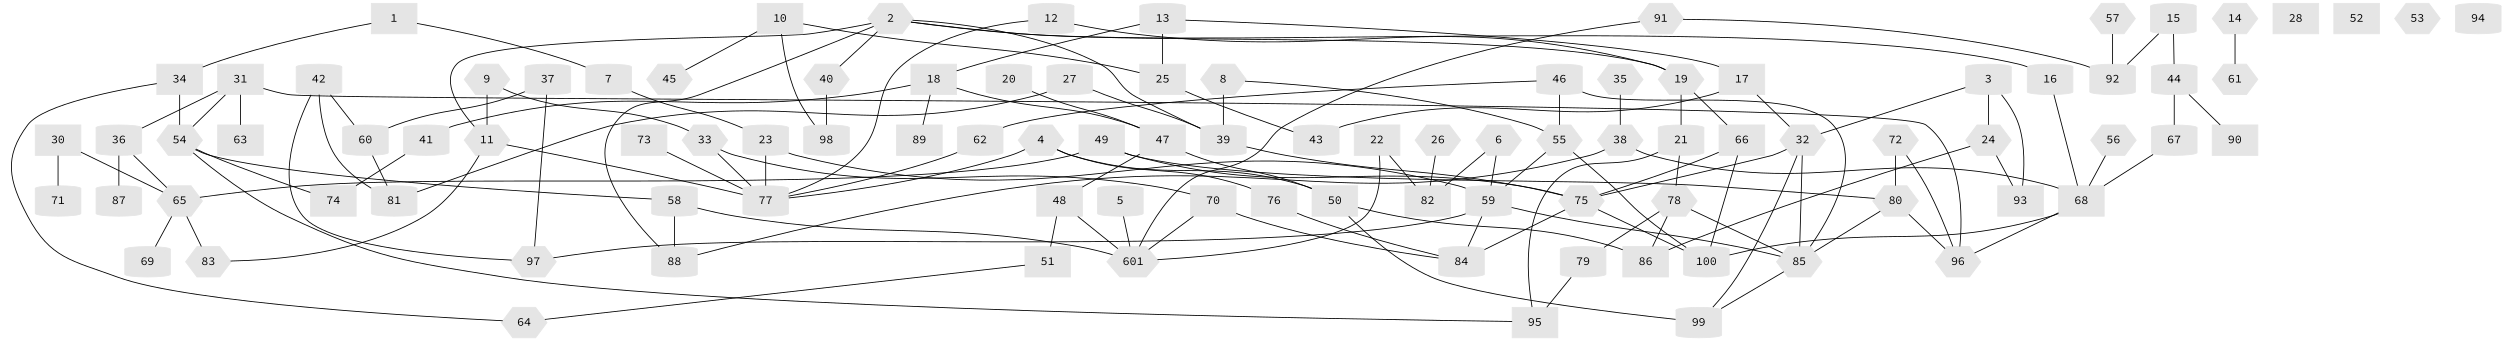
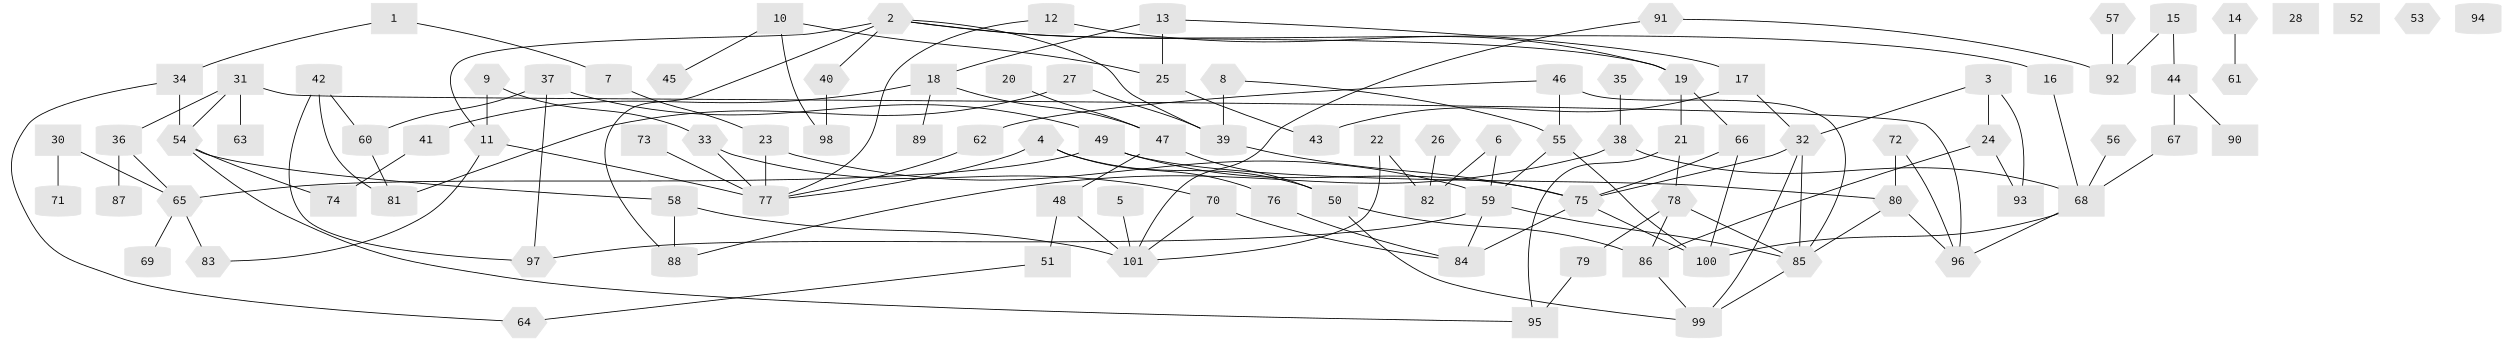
  graph {
    fontname="Source Code Pro"
    node [color=gray90 fontname="Source Code Pro" shape=cylinder style=filled]
    edge [fontname="Source Code Pro"]
    1 [shape=box]
    7
    34 [shape=box]
    23
    54 [shape=hexagon]
    64 [shape=hexagon]
    2 [shape=hexagon]
    11 [shape=hexagon]
    16
    19 [shape=hexagon]
    39
    40 [shape=hexagon]
    88
    77
    83 [shape=hexagon]
    68 [shape=box]
    21
    66 [shape=box]
    75 [shape=hexagon]
    98
    24 [shape=hexagon]
    3
    32 [shape=hexagon]
    93 [shape=box]
    86 [shape=box]
    85 [shape=hexagon]
    99
    4 [shape=hexagon]
    50 [shape=box]
    76 [shape=box]
    84
-   101 [shape=hexagon label=601]
+   101 [shape=hexagon]
    5
    6 [shape=hexagon]
    59
    82 [shape=box]
    97 [shape=hexagon]
    8 [shape=hexagon]
    55 [shape=hexagon]
    100
    9 [shape=hexagon]
    33 [shape=hexagon]
    70 [shape=box]
    10 [shape=box]
    25 [shape=box]
    45 [shape=hexagon]
    43
    12
    13
    17 [shape=box]
    18 [shape=box]
    41
    47 [shape=box]
    89 [shape=box]
    14 [shape=hexagon]
    61 [shape=hexagon]
    15
    44
    92
    67
    90 [shape=box]
    96 [shape=hexagon]
    74 [shape=box]
    48 [shape=box]
    78 [shape=hexagon]
    95 [shape=box]
    20
    79
    22 [shape=box]
    26 [shape=hexagon]
    27
    81
    28 [shape=box]
    30 [shape=box]
    65 [shape=hexagon]
    71
    69
    31 [shape=box]
    36
    63 [shape=box]
    87
    58
    35 [shape=hexagon]
    38 [shape=hexagon]
    49 [shape=box]
    37
    60
    80 [shape=hexagon]
    42
    46
    62
    51 [shape=box]
    52 [shape=box]
    53 [shape=hexagon]
    56 [shape=hexagon]
    57 [shape=hexagon]
    72 [shape=hexagon]
    73 [shape=box]
    91 [shape=hexagon]
    94
    1 -- 7
    1 -- 34
    7 -- 23
    34 -- 54
    34 -- 64
    23 -- 77
    23 -- 59
    54 -- 74
    54 -- 95
    54 -- 58
    2 -- 11
    2 -- 16
    2 -- 19
    2 -- 39
    2 -- 40
    2 -- 88
    11 -- 77
    11 -- 83
    16 -- 68
    19 -- 21
    19 -- 66
    39 -- 75
    40 -- 98
    68 -- 100
    68 -- 96
    21 -- 78
    21 -- 95
    66 -- 75
    66 -- 100
    75 -- 84
    75 -- 100
    24 -- 93
    24 -- 86
    3 -- 24
    3 -- 32
    3 -- 93
    32 -- 75
    32 -- 85
    32 -- 99
+   86 -- 99
    85 -- 99
    4 -- 77
    4 -- 50
    4 -- 76
    50 -- 86
    50 -- 99
    76 -- 84
    5 -- 101
    6 -- 59
    6 -- 82
    59 -- 85
    59 -- 84
    59 -- 97
    8 -- 39
    8 -- 55
    55 -- 59
    55 -- 100
    9 -- 11
    9 -- 33
    33 -- 77
    33 -- 70
    70 -- 84
    70 -- 101
    10 -- 98
    10 -- 25
    10 -- 45
    25 -- 43
    12 -- 19
    12 -- 77
    13 -- 25
    13 -- 17
    13 -- 18
    17 -- 32
    17 -- 43
    18 -- 41
    18 -- 47
    18 -- 89
    41 -- 74
    47 -- 50
    47 -- 48
    14 -- 61
    15 -- 44
    15 -- 92
    44 -- 67
    44 -- 90
    67 -- 68
    48 -- 101
    48 -- 51
    78 -- 86
    78 -- 85
    78 -- 79
    20 -- 47
    79 -- 95
    22 -- 101
    22 -- 82
    26 -- 82
    27 -- 39
    27 -- 81
    30 -- 65
    30 -- 71
    65 -- 83
    65 -- 69
    31 -- 54
    31 -- 96
    31 -- 36
    31 -- 63
    36 -- 65
    36 -- 87
    58 -- 88
    58 -- 101
    35 -- 38
    38 -- 88
    38 -- 68
    49 -- 75
    49 -- 65
    49 -- 80
    37 -- 97
+   37 -- 49
    37 -- 60
    60 -- 81
    80 -- 85
    80 -- 96
    42 -- 97
    42 -- 81
    42 -- 60
    46 -- 85
    46 -- 55
    46 -- 62
    62 -- 77
    51 -- 64
    56 -- 68
    57 -- 92
    72 -- 96
    72 -- 80
    73 -- 77
    91 -- 101
    91 -- 92
  }
